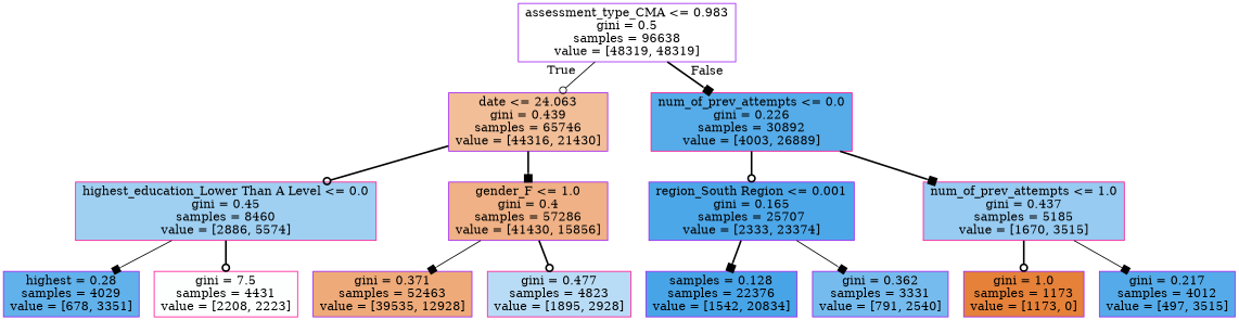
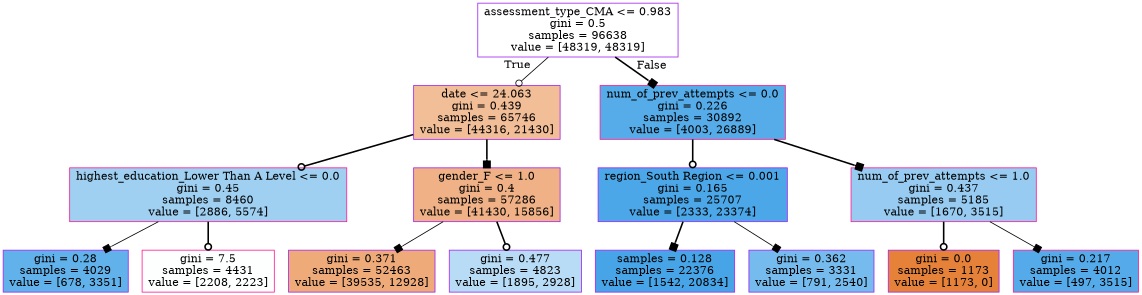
  digraph {
    node [color=purple shape=box style=filled]
    edge [arrowhead=box style=bold]
    n1 [fillcolor="#e5813900" label="assessment_type_CMA <= 0.983\ngini = 0.5\nsamples = 96638\nvalue = [48319, 48319]"]
    n2 [fillcolor="#e5813984" label="date <= 24.063\ngini = 0.439\nsamples = 65746\nvalue = [44316, 21430]"]
    n3 [color=deeppink fillcolor="#399de5d9" label="num_of_prev_attempts <= 0.0\ngini = 0.226\nsamples = 30892\nvalue = [4003, 26889]"]
    n4 [color=deeppink fillcolor="#399de57b" label="highest_education_Lower Than A Level <= 0.0\ngini = 0.45\nsamples = 8460\nvalue = [2886, 5574]"]
    n5 [fillcolor="#e581399d" label="gender_F <= 1.0\ngini = 0.4\nsamples = 57286\nvalue = [41430, 15856]"]
    n6 [fillcolor="#399de5e6" label="region_South Region <= 0.001\ngini = 0.165\nsamples = 25707\nvalue = [2333, 23374]"]
    n7 [color=deeppink fillcolor="#399de586" label="num_of_prev_attempts <= 1.0\ngini = 0.437\nsamples = 5185\nvalue = [1670, 3515]"]
-   n8 [fillcolor="#399de5cb" label="highest = 0.28\nsamples = 4029\nvalue = [678, 3351]"]
+   n8 [fillcolor="#399de5cb" label="gini = 0.28\nsamples = 4029\nvalue = [678, 3351]"]
    n9 [color=deeppink fillcolor="#399de502" label="gini = 7.5\nsamples = 4431\nvalue = [2208, 2223]"]
    n10 [fillcolor="#e58139ac" label="gini = 0.371\nsamples = 52463\nvalue = [39535, 12928]"]
-   n11 [color=deeppink fillcolor="#399de55a" label="gini = 0.477\nsamples = 4823\nvalue = [1895, 2928]"]
+   n11 [fillcolor="#399de55a" label="gini = 0.477\nsamples = 4823\nvalue = [1895, 2928]"]
    n12 [fillcolor="#399de5ec" label="samples = 0.128\nsamples = 22376\nvalue = [1542, 20834]"]
    n13 [fillcolor="#399de5b0" label="gini = 0.362\nsamples = 3331\nvalue = [791, 2540]"]
-   n14 [fillcolor="#e58139ff" label="gini = 1.0\nsamples = 1173\nvalue = [1173, 0]"]
-   n15 [fillcolor="#399de5db" label="gini = 0.217\nsamples = 4012\nvalue = [497, 3515]"]
+   n14 [fillcolor="#e58139ff" label="gini = 0.0\nsamples = 1173\nvalue = [1173, 0]"]
+   n15 [color=deeppink fillcolor="#399de5db" label="gini = 0.217\nsamples = 4012\nvalue = [497, 3515]"]
    n1 -> n2 [arrowhead=odot headlabel=True labelangle=45 labeldistance=2.5 style=solid]
    n1 -> n3 [headlabel=False labelangle=-45 labeldistance=2.5]
    n2 -> n4 [arrowhead=odot]
    n2 -> n5
    n3 -> n6 [arrowhead=odot]
    n3 -> n7
    n4 -> n8 [style=solid]
    n4 -> n9 [arrowhead=odot]
    n5 -> n10 [style=solid]
    n5 -> n11 [arrowhead=odot]
    n6 -> n12
    n6 -> n13 [style=solid]
    n7 -> n14 [arrowhead=odot]
    n7 -> n15 [style=solid]
  }
